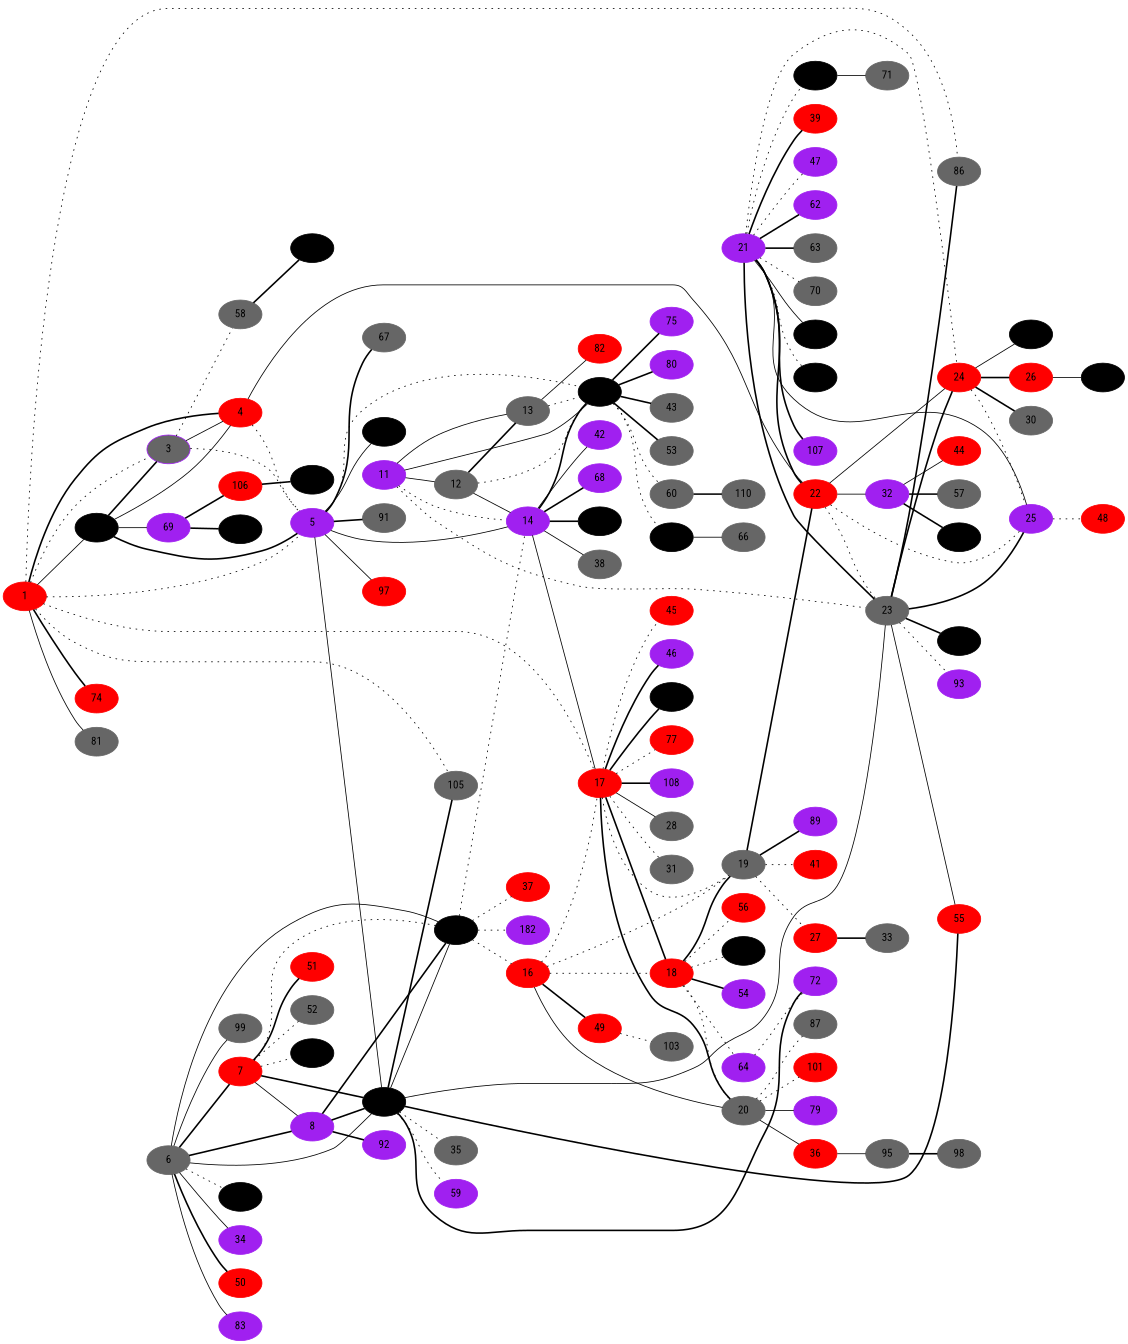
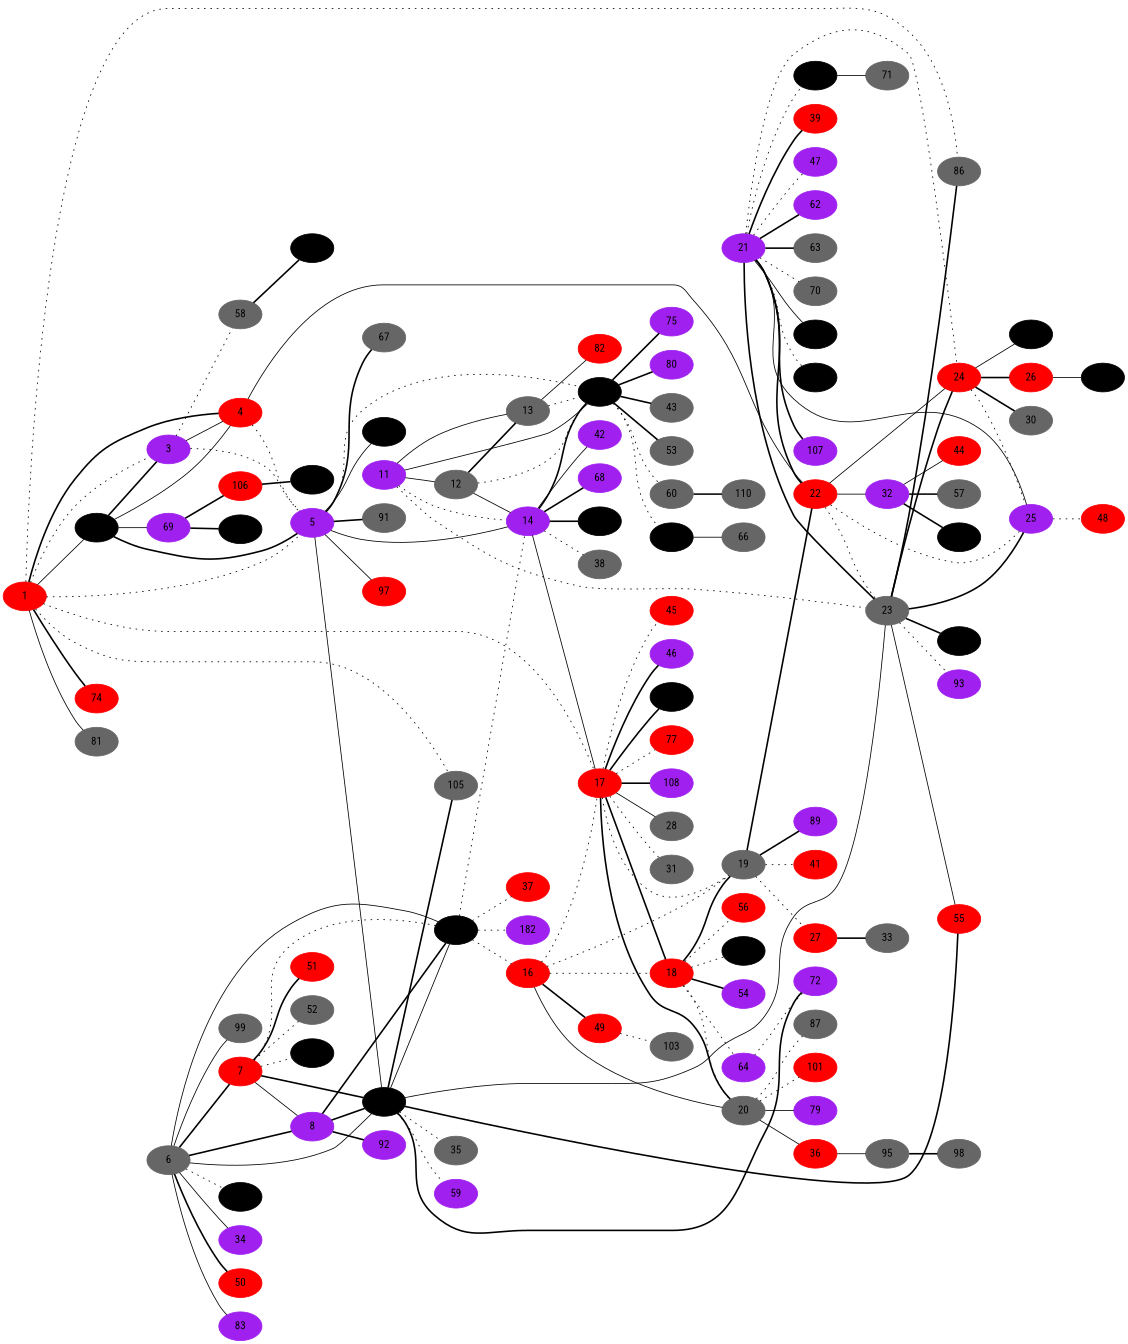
  graph {
    fontname="Roboto Condensed"
    rankdir=LR
    node [color=gray40 fontname="Roboto Condensed" style=filled]
    edge [fontname="Roboto Condensed" style=bold]
    1 [color=red]
    2 [color=black]
-   3 [color=purple fillcolor=gray40]
+   3 [color=purple]
    4 [color=red]
    5 [color=purple]
    17 [color=red]
    74 [color=red]
    81
    86
    105
    69 [color=purple]
    58
    22 [color=red]
    9 [color=black]
    15 [color=black]
    85 [color=black]
    91
    97 [color=red]
    14 [color=purple]
    67
    18 [color=red]
    19
    20
    28
    31
    45 [color=red]
    46 [color=purple]
    73 [color=black]
    77 [color=red]
    108 [color=purple]
    106 [color=red]
    111 [color=black]
    78 [color=black]
    23
    24 [color=red]
    25 [color=purple]
    32 [color=purple]
    10 [color=black]
    35
    55 [color=red]
    59 [color=purple]
    72 [color=purple]
    43
    53
    60
    61 [color=black]
    75 [color=purple]
    80 [color=purple]
    6
    7 [color=red]
    8 [color=purple]
    34 [color=purple]
    50 [color=red]
    83 [color=purple]
    99
    104 [color=black]
    40 [color=black]
    51 [color=red]
    52
    92 [color=purple]
    16 [color=red]
    37 [color=red]
    n63 [color=purple label=182]
    65 [color=black]
    93 [color=purple]
    38
    42 [color=purple]
    68 [color=purple]
    100 [color=black]
    49 [color=red]
    11 [color=purple]
    12
    13
    82 [color=red]
    110
    66
    54 [color=purple]
    56 [color=red]
    64 [color=purple]
    90 [color=black]
    27 [color=red]
    41 [color=red]
    89 [color=purple]
    36 [color=red]
    79 [color=purple]
    87
    101 [color=red]
    103
    33
    95
    21 [color=purple]
    29 [color=black]
    39 [color=red]
    47 [color=purple]
    62 [color=purple]
    63
    70
    76 [color=black]
    94 [color=black]
    107 [color=purple]
    26 [color=red]
    30
    88 [color=black]
    48 [color=red]
    71
    44 [color=red]
    57
    84 [color=black]
    96 [color=black]
    98
    109 [color=black]
    1 -- 2 [style=solid]
    1 -- 3 [style=dotted]
    1 -- 4
    1 -- 5 [style=dotted]
    1 -- 17 [style=dotted]
    1 -- 74
    1 -- 81 [style=solid]
    1 -- 86 [style=dotted]
    1 -- 105 [style=dotted]
    2 -- 3
    2 -- 4 [style=solid]
    2 -- 5
    2 -- 69 [style=solid]
    3 -- 4 [style=solid]
    3 -- 5 [style=dotted]
    3 -- 58 [style=dotted]
    4 -- 5 [style=dotted]
    4 -- 22 [style=solid]
    5 -- 9 [style=solid]
    5 -- 15 [style=dotted]
    5 -- 85 [style=solid]
    5 -- 91
    5 -- 97 [style=solid]
    5 -- 14 [style=solid]
    5 -- 67
    17 -- 18
    17 -- 19 [style=dotted]
    17 -- 20
    17 -- 28 [style=solid]
    17 -- 31 [style=dotted]
    17 -- 45 [style=dotted]
    17 -- 46
    17 -- 73
    17 -- 77 [style=dotted]
    17 -- 108
    69 -- 106
    69 -- 111
    58 -- 78
    22 -- 23 [style=dotted]
    22 -- 24 [style=solid]
    22 -- 25 [style=dotted]
    22 -- 32 [style=solid]
    9 -- 105
    9 -- 23 [style=solid]
    9 -- 10 [style=solid]
    9 -- 35 [style=dotted]
    9 -- 55
    9 -- 59 [style=dotted]
    9 -- 72
    15 -- 43
    15 -- 53
    15 -- 60 [style=dotted]
    15 -- 61 [style=dotted]
    15 -- 75
    15 -- 80
    14 -- 17 [style=solid]
    14 -- 15
-   14 -- 38 [style=solid]
+   14 -- 38 [style=dotted]
    14 -- 42 [style=solid]
    14 -- 68
    14 -- 100
    18 -- 19
    18 -- 20 [style=dotted]
    18 -- 54
    18 -- 56 [style=dotted]
    18 -- 64 [style=dotted]
    18 -- 90 [style=dotted]
    19 -- 22
    19 -- 27 [style=dotted]
    19 -- 41 [style=dotted]
    19 -- 89
    20 -- 36 [style=solid]
    20 -- 79 [style=solid]
    20 -- 87 [style=dotted]
    20 -- 101 [style=dotted]
    106 -- 109
    23 -- 86
    23 -- 24
    23 -- 25
    23 -- 55 [style=solid]
    23 -- 65
    23 -- 93 [style=dotted]
    24 -- 25 [style=dotted]
    24 -- 26
    24 -- 30
    24 -- 88 [style=solid]
    25 -- 48 [style=dotted]
    32 -- 44 [style=solid]
    32 -- 57
    32 -- 84
    10 -- 14 [style=dotted]
    10 -- 16 [style=dotted]
    10 -- 37 [style=dotted]
    10 -- n63 [style=dotted]
    60 -- 110
    61 -- 66 [style=solid]
    6 -- 9 [style=solid]
    6 -- 10 [style=solid]
    6 -- 7
    6 -- 8
    6 -- 34 [style=solid]
    6 -- 50
    6 -- 83 [style=solid]
    6 -- 99 [style=solid]
    6 -- 104 [style=dotted]
    7 -- 9
    7 -- 10 [style=dotted]
    7 -- 8 [style=solid]
    7 -- 40 [style=dotted]
    7 -- 51
    7 -- 52 [style=dotted]
    8 -- 9
    8 -- 10
    8 -- 92
    16 -- 17 [style=dotted]
    16 -- 18 [style=dotted]
    16 -- 19 [style=dotted]
    16 -- 20 [style=solid]
    16 -- 49
    49 -- 103 [style=dotted]
    11 -- 15 [style=solid]
    11 -- 14 [style=dotted]
    11 -- 23 [style=dotted]
    11 -- 12 [style=solid]
    11 -- 13 [style=solid]
    12 -- 15 [style=dotted]
    12 -- 14 [style=solid]
    12 -- 13
    13 -- 15 [style=dotted]
    13 -- 82 [style=solid]
    64 -- 72 [style=dotted]
    27 -- 33
    36 -- 95 [style=solid]
    95 -- 98
    21 -- 22
    21 -- 23
    21 -- 24 [style=dotted]
    21 -- 25 [style=solid]
    21 -- 29 [style=dotted]
    21 -- 39
    21 -- 47 [style=dotted]
    21 -- 62
    21 -- 63
    21 -- 70 [style=dotted]
    21 -- 76 [style=solid]
    21 -- 94 [style=dotted]
    21 -- 107
    29 -- 71 [style=solid]
    26 -- 96 [style=solid]
  }
